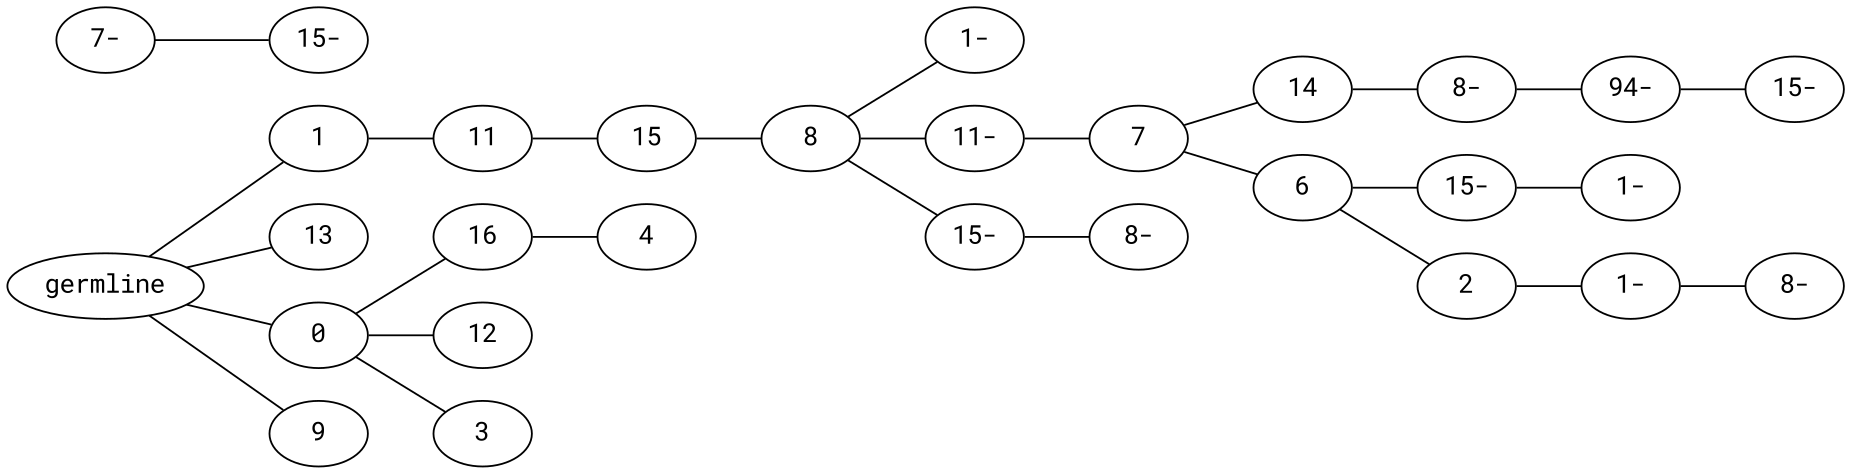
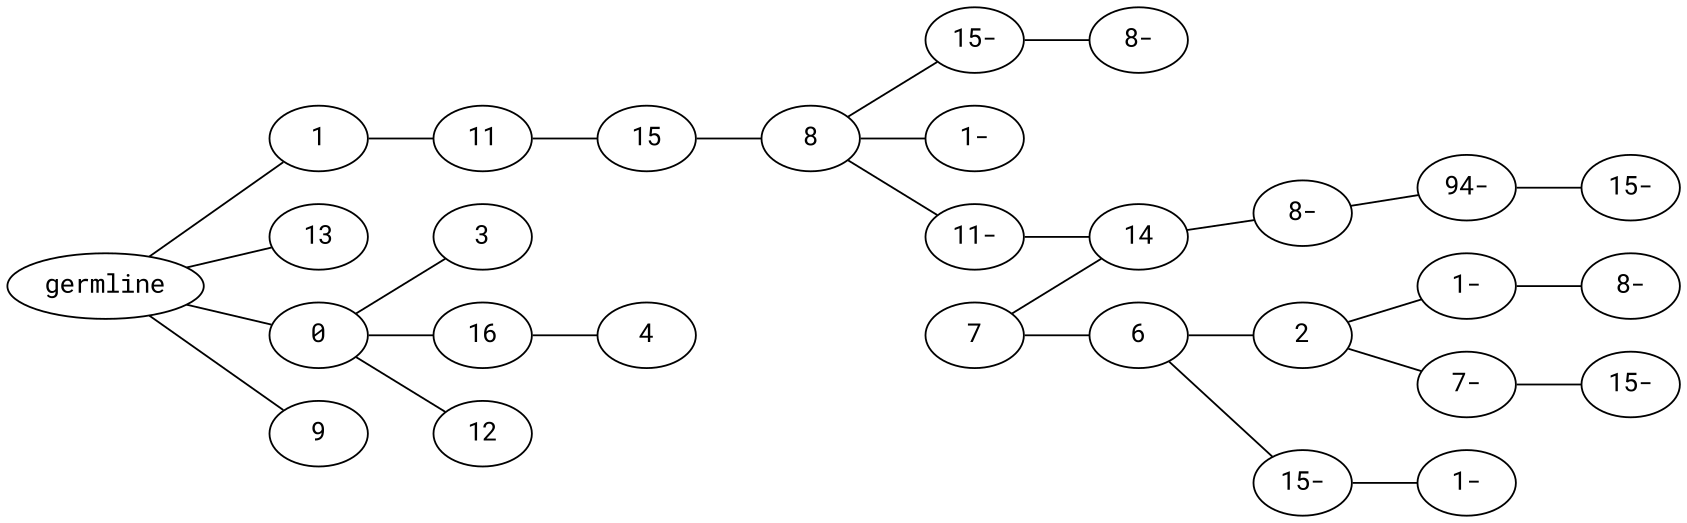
  graph {
    fontname="Roboto Mono"
    rankdir=LR
    node [fontname="Roboto Mono"]
    edge [fontname="Roboto Mono"]
    n1 [label=germline]
    n2 [label=1]
    n3 [label=13]
    n4 [label=0]
    n5 [label=9]
    n6 [label=11]
    n7 [label=16]
    n8 [label=12]
    n9 [label=3]
    n10 [label=15]
    n11 [label=8]
    n12 [label="1-"]
    n13 [label="11-"]
    n14 [label="15-"]
    n15 [label=7]
    n16 [label="8-"]
    n17 [label=14]
    n18 [label=6]
    n19 [label="8-"]
    n20 [label="15-"]
    n21 [label=2]
    n22 [label="94-"]
    n23 [label="15-"]
    n24 [label="1-"]
    n25 [label="1-"]
    n26 [label="7-"]
    n27 [label="8-"]
    n28 [label="15-"]
    n29 [label=4]
    n1 -- n2
    n1 -- n3
    n1 -- n4
    n1 -- n5
    n2 -- n6
    n4 -- n7
    n4 -- n8
    n4 -- n9
    n6 -- n10
    n7 -- n29
    n10 -- n11
    n11 -- n12
    n11 -- n13
    n11 -- n14
-   n13 -- n15
+   n13 -- n17
    n14 -- n16
    n15 -- n17
    n15 -- n18
    n17 -- n19
    n18 -- n20
    n18 -- n21
    n19 -- n22
    n20 -- n24
    n21 -- n25
+   n21 -- n26
    n22 -- n23
    n25 -- n27
    n26 -- n28
  }
